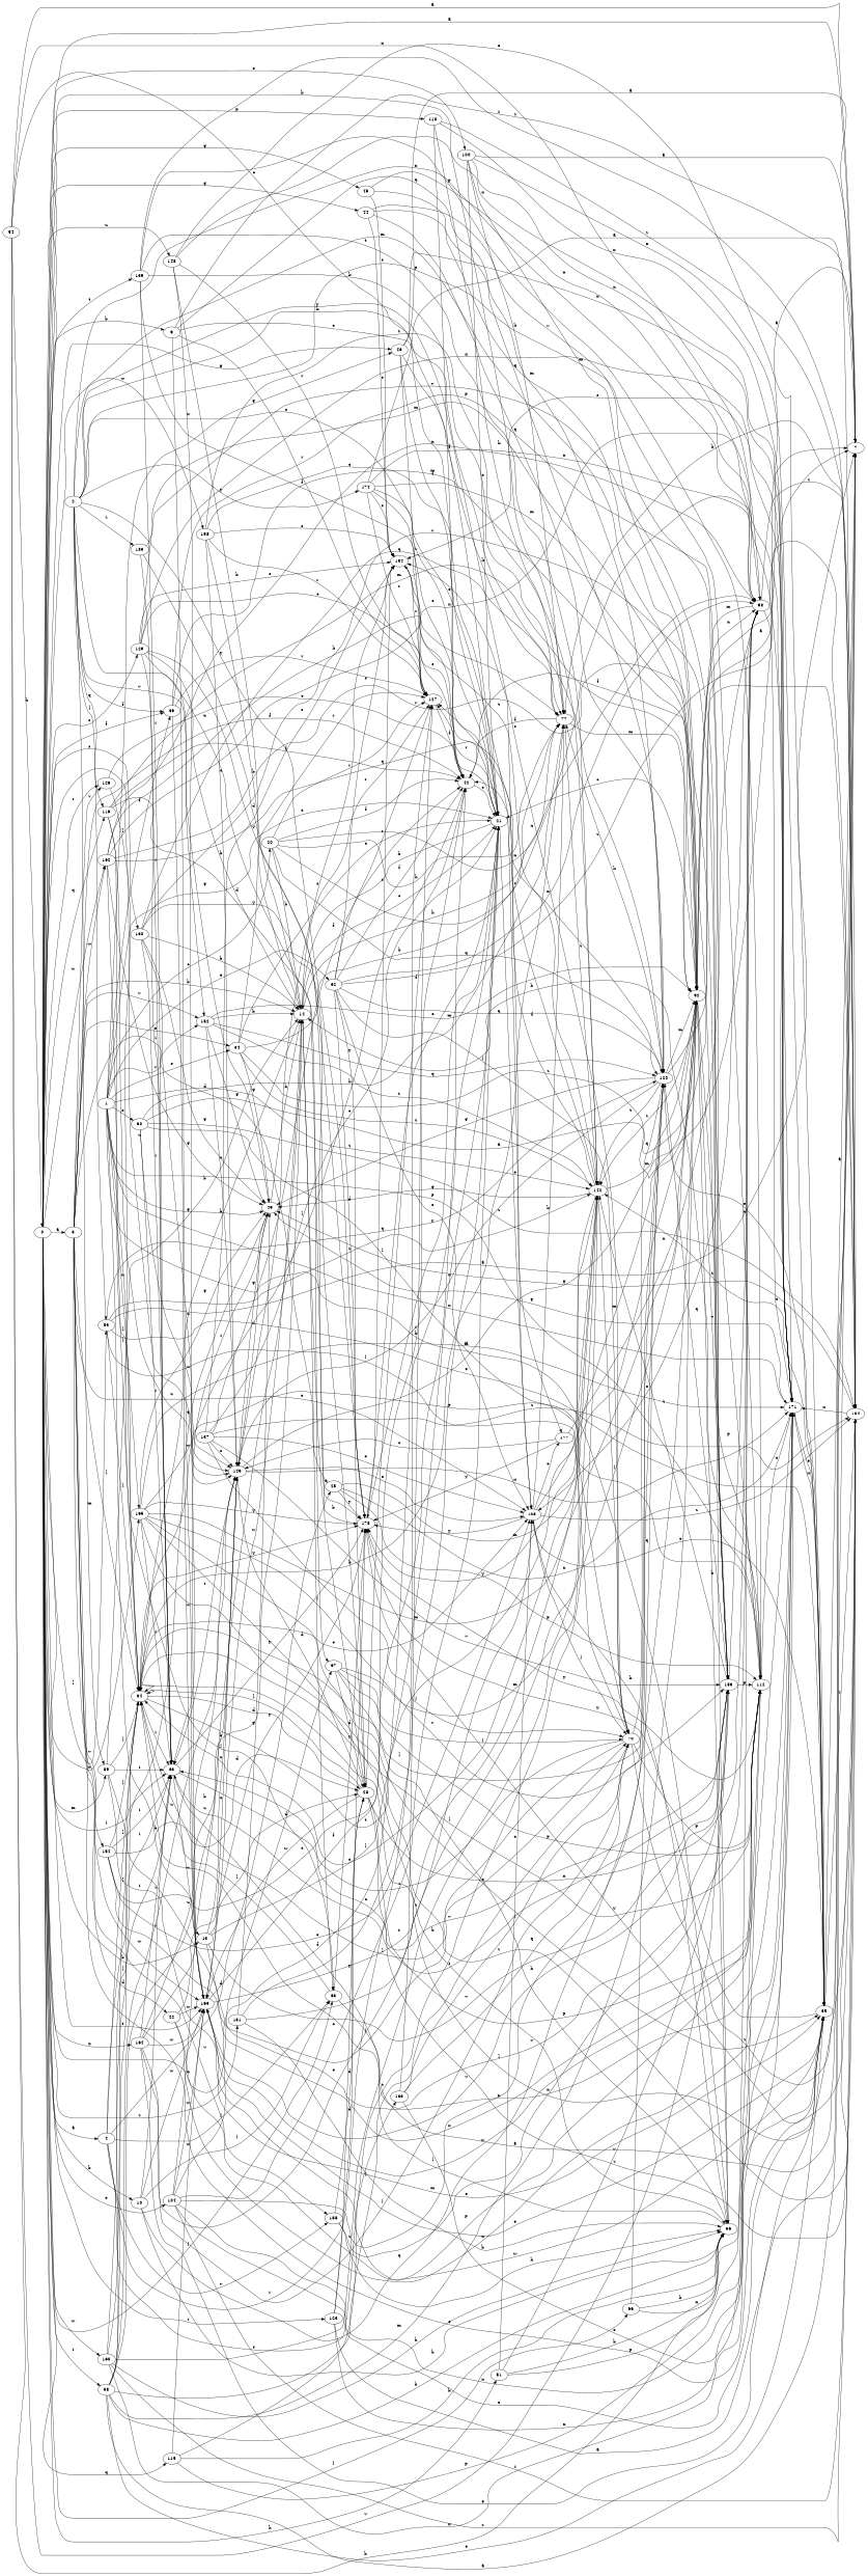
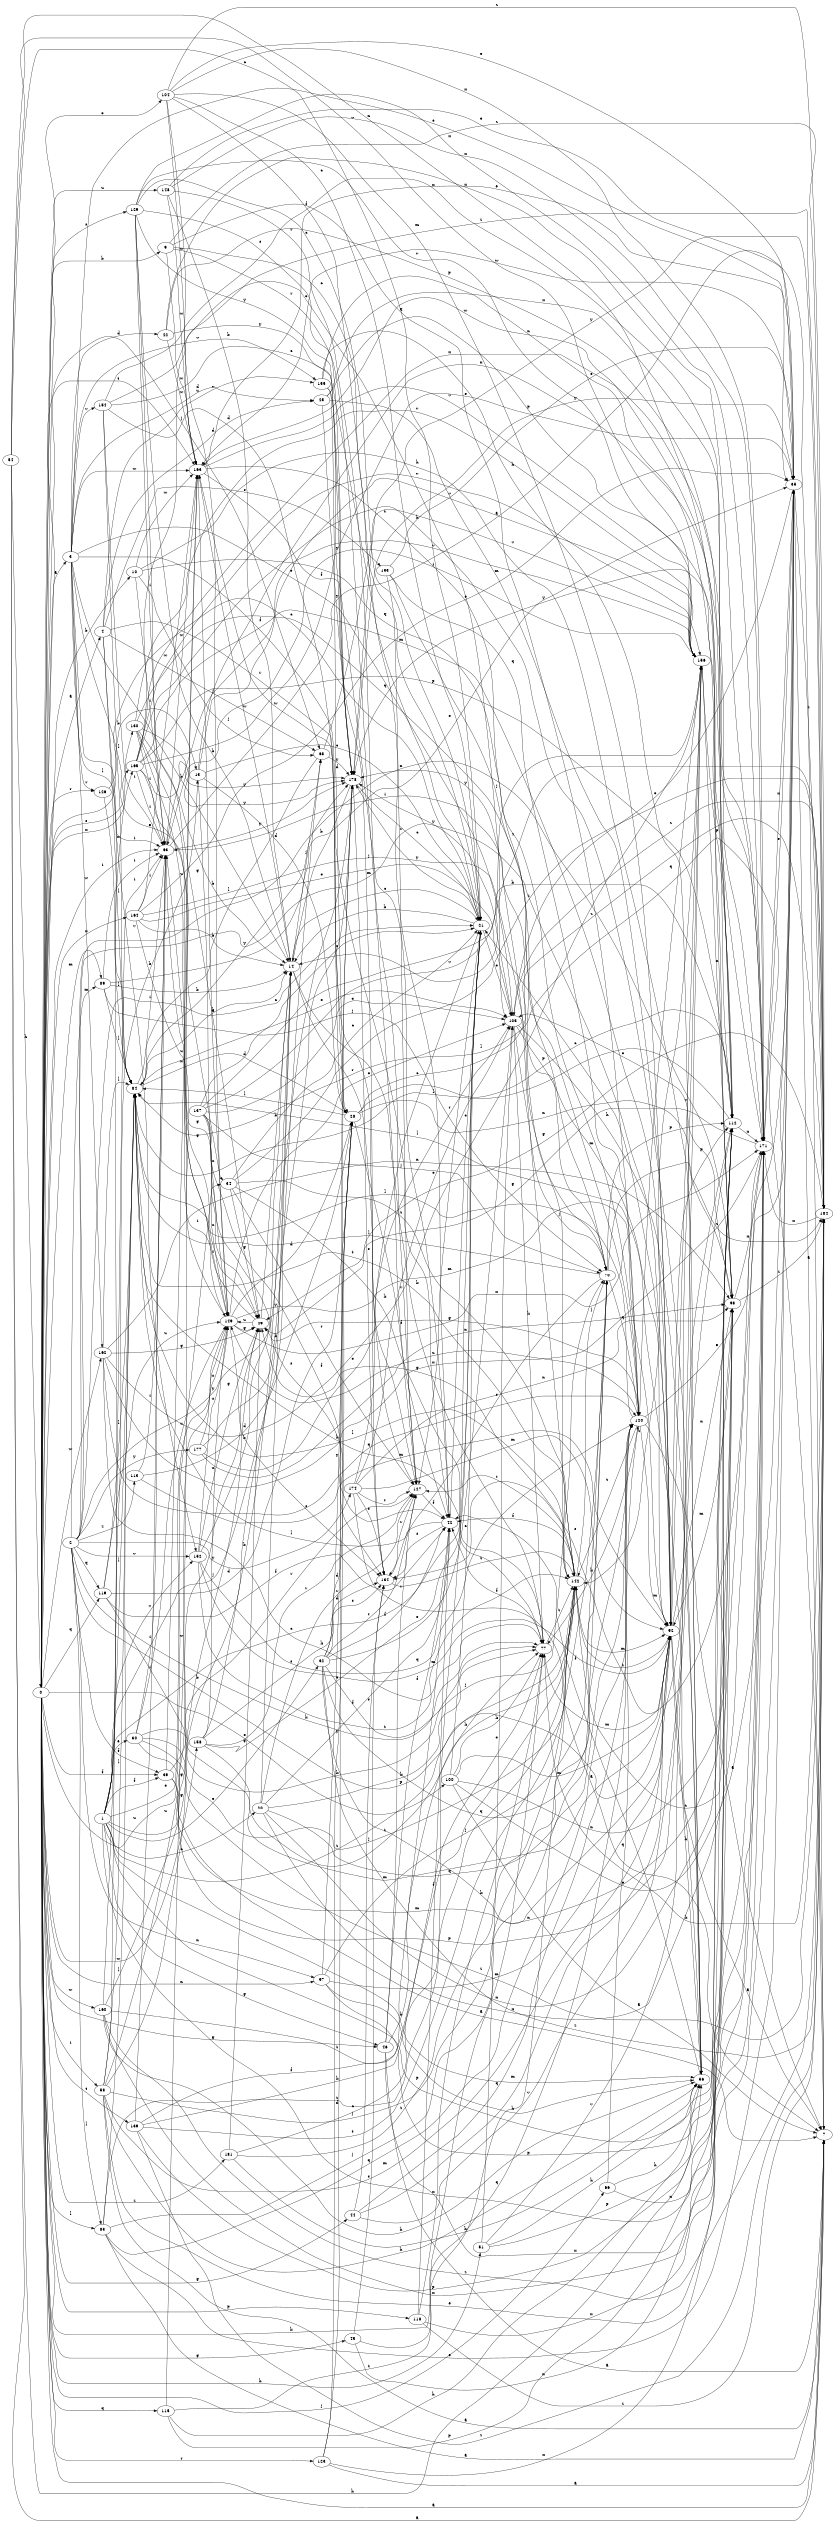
  strict digraph {
    rankdir=LR
    0
    3
    4
    7
    9
    10
    13
    39
    44
    45
    46
    51
    58
    63
    66
    68
    77
    83
    89
    97
    100
    104
    n23 [label=118]
    115
    119
    123
    126
    129
    130
    139
    148
    149
    158
    160
    162
    163
    164
    165
    181
    34
    152
    14
    22
    25
    35
    42
    84
    105
    154
    155
    127
    133
    21
    120
    184
    56
    171
    28
    156
    112
    92
    134
    98
    54
    70
    178
    142
    49
    1
    20
    30
    32
    2
    174
    177
-   183
+   183 [label=113]
    137
    0 -> 3 [label=a]
    0 -> 4 [label=a]
    0 -> 7 [label=a]
    0 -> 9 [label=b]
    0 -> 10 [label=b]
    0 -> 13 [label=b]
    0 -> 39 [label=f]
    0 -> 44 [label=g]
    0 -> 45 [label=g]
    0 -> 46 [label=g]
    0 -> 51 [label=h]
    0 -> 58 [label=i]
    0 -> 63 [label=i]
    0 -> 66 [label=j]
    0 -> 68 [label=j]
    0 -> 77 [label=k]
    0 -> 83 [label=l]
    0 -> 89 [label=m]
    0 -> 97 [label=n]
    0 -> 100 [label=o]
    0 -> 104 [label=o]
    0 -> n23 [label=p]
    0 -> 115 [label=q]
    0 -> 119 [label=q]
    0 -> 123 [label=r]
    0 -> 126 [label=r]
    0 -> 129 [label=s]
    0 -> 130 [label=s]
    0 -> 139 [label=t]
    0 -> 148 [label=u]
    0 -> 149 [label=u]
    0 -> 158 [label=w]
    0 -> 160 [label=w]
    0 -> 162 [label=w]
    0 -> 163 [label=t]
    0 -> 164 [label=x]
    0 -> 165 [label=x]
    0 -> 181 [label=z]
    3 -> 126 [label=r]
    3 -> 162 [label=w]
    3 -> 163 [label=w]
    3 -> 34 [label=e]
    3 -> 152 [label=v]
    3 -> 14 [label=b]
    3 -> 22 [label=d]
    3 -> 25 [label=d]
    3 -> 35 [label=e]
    3 -> 42 [label=f]
    3 -> 84 [label=l]
    3 -> 105 [label=o]
    3 -> 154 [label=v]
    3 -> 155 [label=v]
    4 -> 63 [label=i]
    4 -> 68 [label=j]
    4 -> 25 [label=d]
    4 -> 84 [label=l]
    4 -> 155 [label=v]
    4 -> 127 [label=r]
    4 -> 133 [label=s]
    7 -> 84 [label=l]
    9 -> 163 [label=w]
    9 -> 127 [label=r]
    9 -> 21 [label=c]
    9 -> 120 [label=q]
    9 -> 184 [label=z]
    10 -> 63 [label=i]
    10 -> 68 [label=j]
    10 -> 163 [label=w]
    10 -> 120 [label=q]
    10 -> 56 [label=h]
    13 -> 149 [label=u]
    13 -> 21 [label=c]
    13 -> 171 [label=x]
    13 -> 28 [label=d]
    13 -> 156 [label=v]
    39 -> 163 [label=w]
    39 -> 127 [label=r]
    39 -> 112 [label=p]
    39 -> 92 [label=m]
    44 -> 120 [label=q]
    44 -> 156 [label=v]
    44 -> 92 [label=m]
    44 -> 134 [label=s]
    45 -> 120 [label=q]
    45 -> 134 [label=s]
    45 -> 98 [label=n]
    46 -> 7 [label=a]
    46 -> 77 [label=k]
    46 -> 42 [label=f]
    46 -> 127 [label=r]
    46 -> 171 [label=x]
    51 -> 105 [label=o]
    51 -> 56 [label=h]
    51 -> 156 [label=v]
    51 -> 112 [label=p]
    58 -> 7 [label=a]
    58 -> 63 [label=i]
    58 -> 149 [label=u]
    58 -> 14 [label=b]
    58 -> 35 [label=e]
    58 -> 84 [label=l]
    58 -> 56 [label=h]
    58 -> 92 [label=m]
    58 -> 70 [label=j]
    63 -> 7 [label=a]
    63 -> 163 [label=w]
    63 -> 156 [label=v]
    63 -> 178 [label=y]
    66 -> 120 [label=q]
    66 -> 56 [label=h]
    66 -> 98 [label=n]
    68 -> 84 [label=l]
    68 -> 156 [label=v]
    68 -> 178 [label=y]
    77 -> 42 [label=f]
    77 -> 92 [label=m]
    77 -> 142 [label=t]
    83 -> 7 [label=a]
    83 -> 35 [label=e]
    83 -> 84 [label=l]
    83 -> 120 [label=q]
    83 -> 70 [label=j]
    83 -> 142 [label=t]
    89 -> 63 [label=i]
    89 -> 14 [label=b]
    89 -> 35 [label=e]
    89 -> 84 [label=l]
    89 -> 70 [label=j]
    97 -> 56 [label=h]
    97 -> 28 [label=d]
    97 -> 112 [label=p]
    97 -> 92 [label=m]
    97 -> 70 [label=j]
    100 -> 7 [label=a]
    100 -> 77 [label=k]
    100 -> 35 [label=e]
    100 -> 21 [label=c]
    100 -> 92 [label=m]
    100 -> 98 [label=n]
    104 -> 149 [label=u]
    104 -> 163 [label=w]
    104 -> 35 [label=e]
    104 -> 42 [label=f]
    104 -> 21 [label=c]
    104 -> 184 [label=z]
    104 -> 171 [label=x]
    104 -> 92 [label=m]
    n23 -> 77 [label=k]
    n23 -> 42 [label=f]
    n23 -> 184 [label=z]
    n23 -> 171 [label=x]
    115 -> 163 [label=w]
    115 -> 56 [label=h]
    115 -> 112 [label=p]
    115 -> 142 [label=t]
    119 -> 149 [label=u]
    119 -> 42 [label=f]
    119 -> 84 [label=l]
    119 -> 28 [label=d]
    119 -> 92 [label=m]
    123 -> 7 [label=a]
    123 -> 171 [label=x]
    123 -> 28 [label=d]
    123 -> 178 [label=y]
    126 -> 84 [label=l]
    126 -> 21 [label=c]
    129 -> 63 [label=i]
    129 -> 14 [label=b]
    129 -> 21 [label=c]
    129 -> 171 [label=x]
    129 -> 156 [label=v]
    129 -> 134 [label=s]
    129 -> 178 [label=y]
    129 -> 49 [label=g]
    130 -> 63 [label=i]
    130 -> 149 [label=u]
    130 -> 14 [label=b]
    130 -> 120 [label=q]
    130 -> 156 [label=v]
    130 -> 178 [label=y]
    130 -> 49 [label=g]
    139 -> 63 [label=i]
    139 -> 77 [label=k]
    139 -> 42 [label=f]
    139 -> 184 [label=z]
    139 -> 112 [label=p]
    139 -> 142 [label=t]
    148 -> 163 [label=w]
    148 -> 14 [label=b]
    148 -> 35 [label=e]
    148 -> 127 [label=r]
    148 -> 171 [label=x]
    149 -> 63 [label=i]
    149 -> 105 [label=o]
    149 -> 171 [label=x]
    149 -> 28 [label=d]
    149 -> 92 [label=m]
    149 -> 134 [label=s]
    149 -> 49 [label=g]
    158 -> 149 [label=u]
    158 -> 14 [label=b]
    158 -> 127 [label=r]
    158 -> 21 [label=c]
    158 -> 134 [label=s]
    158 -> 142 [label=t]
    160 -> 84 [label=l]
    160 -> 184 [label=z]
    160 -> 56 [label=h]
    160 -> 171 [label=x]
    160 -> 142 [label=t]
    160 -> 49 [label=g]
    162 -> 77 [label=k]
    162 -> 84 [label=l]
    162 -> 120 [label=q]
    162 -> 171 [label=x]
    162 -> 156 [label=v]
    162 -> 98 [label=n]
    162 -> 49 [label=g]
    163 -> 149 [label=u]
    163 -> 35 [label=e]
    163 -> 42 [label=f]
    163 -> 156 [label=v]
    163 -> 142 [label=t]
    164 -> 63 [label=i]
    164 -> 149 [label=u]
    164 -> 163 [label=w]
    164 -> 14 [label=b]
    164 -> 35 [label=e]
    164 -> 105 [label=o]
    164 -> 70 [label=j]
    165 -> 63 [label=i]
    165 -> 35 [label=e]
    165 -> 184 [label=z]
    165 -> 56 [label=h]
    165 -> 171 [label=x]
    165 -> 156 [label=v]
    165 -> 112 [label=p]
    165 -> 92 [label=m]
    165 -> 178 [label=y]
    165 -> 49 [label=g]
    181 -> 21 [label=c]
    181 -> 56 [label=h]
    181 -> 142 [label=t]
    181 -> 49 [label=g]
    34 -> 77 [label=k]
    34 -> 127 [label=r]
    34 -> 21 [label=c]
    34 -> 184 [label=z]
    34 -> 142 [label=t]
    34 -> 49 [label=g]
    152 -> 149 [label=u]
    152 -> 14 [label=b]
    152 -> 120 [label=q]
    152 -> 92 [label=m]
    152 -> 142 [label=t]
    152 -> 49 [label=g]
    14 -> 68 [label=j]
    14 -> 77 [label=k]
    14 -> 163 [label=w]
    14 -> 127 [label=r]
    14 -> 21 [label=c]
    22 -> 163 [label=w]
    22 -> 171 [label=x]
    22 -> 112 [label=p]
    22 -> 178 [label=y]
    25 -> 171 [label=x]
    25 -> 112 [label=p]
    25 -> 92 [label=m]
    25 -> 178 [label=y]
    35 -> 7 [label=a]
    35 -> 163 [label=w]
    35 -> 105 [label=o]
    35 -> 184 [label=z]
    35 -> 171 [label=x]
    35 -> 178 [label=y]
    35 -> 142 [label=t]
    42 -> 84 [label=l]
    42 -> 21 [label=c]
    42 -> 134 [label=s]
    84 -> 63 [label=i]
    84 -> 77 [label=k]
    84 -> 14 [label=b]
    84 -> 105 [label=o]
    84 -> 28 [label=d]
    84 -> 178 [label=y]
    84 -> 142 [label=t]
    105 -> 77 [label=k]
    105 -> 184 [label=z]
    105 -> 56 [label=h]
    105 -> 92 [label=m]
    105 -> 70 [label=j]
    105 -> 178 [label=y]
    154 -> 63 [label=i]
    154 -> 84 [label=l]
    154 -> 105 [label=o]
    154 -> 21 [label=c]
    154 -> 171 [label=x]
    154 -> 28 [label=d]
    155 -> 56 [label=h]
    155 -> 28 [label=d]
    155 -> 98 [label=n]
+   155 -> 178 [label=y]
    127 -> 42 [label=f]
    133 -> 35 [label=e]
    133 -> 127 [label=r]
    133 -> 120 [label=q]
    133 -> 70 [label=j]
    21 -> 14 [label=b]
    21 -> 105 [label=o]
    21 -> 127 [label=r]
    21 -> 178 [label=y]
    120 -> 7 [label=a]
    120 -> 77 [label=k]
    120 -> 149 [label=u]
    120 -> 35 [label=e]
    120 -> 84 [label=l]
    120 -> 92 [label=m]
    120 -> 142 [label=t]
    120 -> 49 [label=g]
    184 -> 77 [label=k]
    184 -> 171 [label=x]
    184 -> 178 [label=y]
    184 -> 49 [label=g]
    56 -> 42 [label=f]
    56 -> 84 [label=l]
    171 -> 35 [label=e]
    171 -> 134 [label=s]
    171 -> 49 [label=g]
    28 -> 163 [label=w]
    28 -> 42 [label=f]
    28 -> 84 [label=l]
    28 -> 184 [label=z]
    28 -> 112 [label=p]
    28 -> 98 [label=n]
    156 -> 63 [label=i]
    156 -> 120 [label=q]
    156 -> 112 [label=p]
    156 -> 98 [label=n]
    156 -> 142 [label=t]
    112 -> 163 [label=w]
    112 -> 14 [label=b]
    112 -> 84 [label=l]
    112 -> 171 [label=x]
    112 -> 178 [label=y]
    92 -> 7 [label=a]
    92 -> 21 [label=c]
    92 -> 56 [label=h]
    92 -> 156 [label=v]
    92 -> 112 [label=p]
    92 -> 98 [label=n]
    92 -> 142 [label=t]
    134 -> 127 [label=r]
    134 -> 142 [label=t]
    98 -> 105 [label=o]
    98 -> 184 [label=z]
    98 -> 171 [label=x]
    98 -> 92 [label=m]
    54 -> 0 [label=h]
    54 -> 7 [label=a]
    54 -> 21 [label=c]
    54 -> 56 [label=h]
    54 -> 156 [label=v]
    54 -> 98 [label=n]
    70 -> 63 [label=i]
    70 -> 84 [label=l]
    70 -> 120 [label=q]
    70 -> 184 [label=z]
    70 -> 112 [label=p]
    70 -> 134 [label=s]
    178 -> 14 [label=b]
    178 -> 21 [label=c]
    178 -> 134 [label=s]
    142 -> 42 [label=f]
    142 -> 84 [label=l]
    142 -> 127 [label=r]
    142 -> 92 [label=m]
    142 -> 70 [label=j]
    142 -> 178 [label=y]
    142 -> 49 [label=g]
    49 -> 63 [label=i]
    49 -> 149 [label=u]
    49 -> 14 [label=b]
    1 -> 13 [label=b]
    1 -> 39 [label=f]
    1 -> 46 [label=g]
    1 -> 68 [label=j]
    1 -> 165 [label=x]
    1 -> 34 [label=e]
    1 -> 152 [label=v]
    1 -> 21 [label=c]
    1 -> 56 [label=h]
    1 -> 171 [label=x]
    1 -> 112 [label=p]
    1 -> 142 [label=t]
    1 -> 49 [label=g]
    1 -> 20 [label=c]
    1 -> 30 [label=e]
    1 -> 32 [label=e]
    20 -> 77 [label=k]
    20 -> 14 [label=b]
    20 -> 42 [label=f]
    20 -> 127 [label=r]
    20 -> 120 [label=q]
    20 -> 171 [label=x]
    20 -> 98 [label=n]
    30 -> 7 [label=a]
    30 -> 63 [label=i]
    30 -> 77 [label=k]
    30 -> 149 [label=u]
    30 -> 184 [label=z]
    30 -> 70 [label=j]
    32 -> 42 [label=f]
    32 -> 105 [label=o]
    32 -> 127 [label=r]
    32 -> 120 [label=q]
    32 -> 184 [label=z]
    32 -> 28 [label=d]
    32 -> 134 [label=s]
    32 -> 98 [label=n]
    32 -> 70 [label=j]
    32 -> 178 [label=y]
    2 -> 39 [label=f]
    2 -> 77 [label=k]
    2 -> 83 [label=l]
    2 -> 89 [label=m]
    2 -> 97 [label=n]
    2 -> 119 [label=q]
    2 -> 152 [label=v]
    2 -> 21 [label=c]
    2 -> 112 [label=p]
    2 -> 92 [label=m]
    2 -> 98 [label=n]
    2 -> 178 [label=y]
    2 -> 174 [label=y]
    2 -> 177 [label=y]
    2 -> 183 [label=z]
    174 -> 7 [label=a]
    174 -> 105 [label=o]
    174 -> 127 [label=r]
    174 -> 21 [label=c]
    174 -> 92 [label=m]
    174 -> 134 [label=s]
    174 -> 98 [label=n]
    177 -> 149 [label=u]
-   105 -> 177 [label=o]
+   177 -> 105 [label=o]
    177 -> 98 [label=n]
    177 -> 178 [label=y]
    183 -> 63 [label=i]
    183 -> 28 [label=d]
    183 -> 92 [label=m]
    137 -> 149 [label=u]
    137 -> 42 [label=f]
    137 -> 105 [label=o]
    137 -> 21 [label=c]
    137 -> 184 [label=z]
    137 -> 156 [label=v]
    137 -> 134 [label=s]
    137 -> 70 [label=j]
  }
